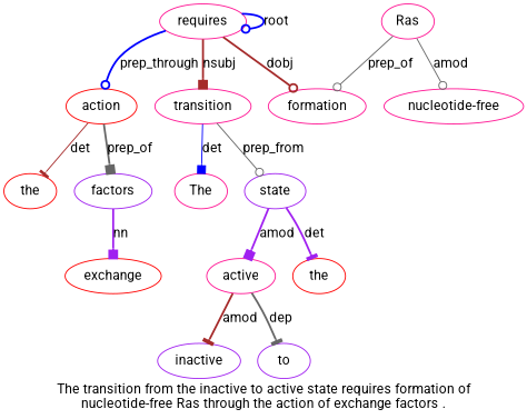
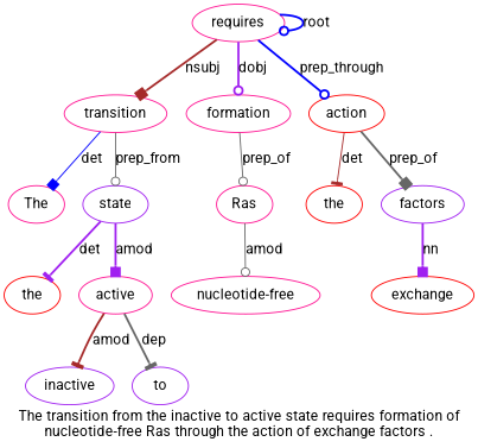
  digraph {
    fontname=Roboto
    label="The transition from the inactive to active state requires formation of\nnucleotide-free Ras through the action of exchange factors ."
    node [color=deeppink fillcolor=white fontname=Roboto style=filled]
    edge [arrowhead=odot color=gray40 fontname=Roboto style=bold]
    n1 [label=transition]
    n2 [label=The]
    n3 [color=purple label=state]
    n4 [color=red label=the]
    n5 [label=active]
    n6 [label=requires]
    n7 [label=formation]
    n8 [color=red label=action]
    n9 [label=Ras]
    n10 [color=red label=the]
    n11 [color=purple label=factors]
    n12 [color=purple label=inactive]
    n13 [color=purple label=to]
    n14 [label="nucleotide-free"]
    n15 [color=red label=exchange]
    n1 -> n2 [arrowhead=box color=blue label=det style=solid]
    n1 -> n3 [label=prep_from style=solid]
    n3 -> n4 [arrowhead=tee color=purple label=det]
    n3 -> n5 [arrowhead=box color=purple label=amod]
    n5 -> n12 [arrowhead=tee color=brown label=amod]
    n5 -> n13 [arrowhead=tee label=dep]
    n6 -> n1 [arrowhead=box color=brown label=nsubj]
    n6 -> n6 [color=blue label=root]
-   n6 -> n7 [color=brown label=dobj]
+   n6 -> n7 [color=purple label=dobj]
    n6 -> n8 [color=blue label=prep_through]
-   n9 -> n7 [label=prep_of style=solid]
+   n7 -> n9 [label=prep_of style=solid]
    n8 -> n10 [arrowhead=tee color=brown label=det style=solid]
    n8 -> n11 [arrowhead=box label=prep_of]
    n9 -> n14 [label=amod style=solid]
    n11 -> n15 [arrowhead=box color=purple label=nn]
  }
